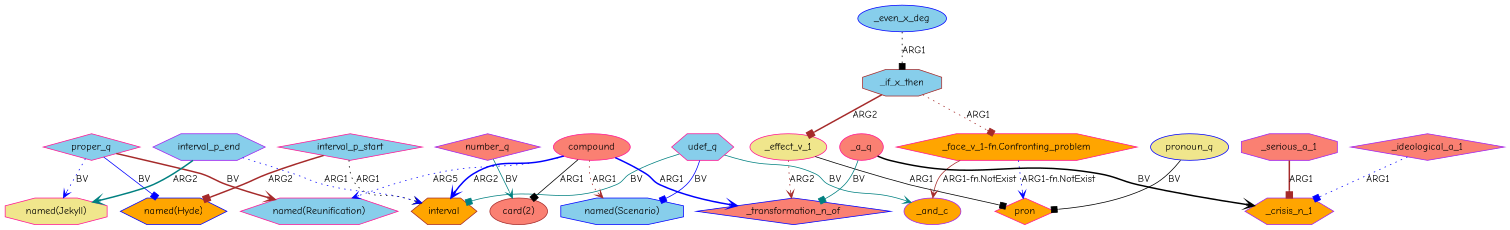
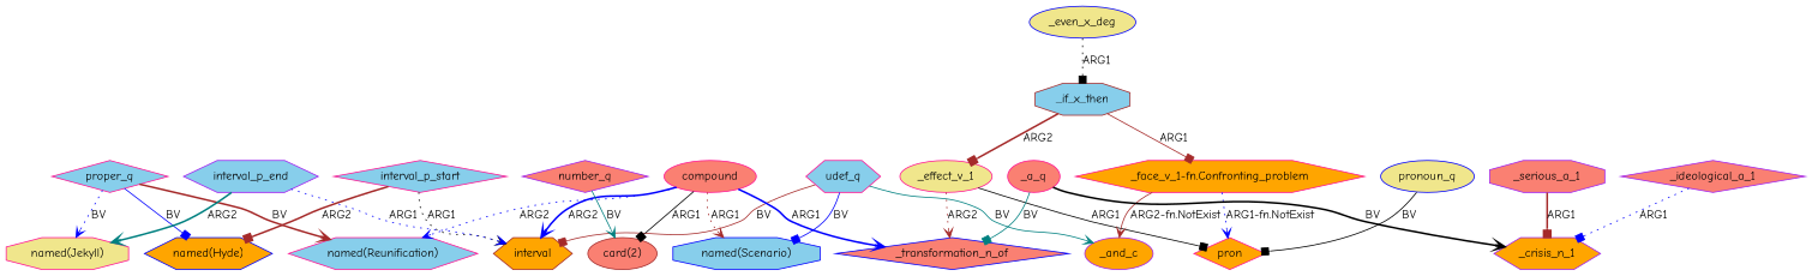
  digraph {
    fontname="Comic Neue"
    node [color=deeppink fillcolor=skyblue fontname="Comic Neue" shape=ellipse style=filled]
    edge [arrowhead=vee color=brown fontname="Comic Neue" style=dotted]
    _if_x_then [color=brown shape=octagon]
    _effect_v_1 [fillcolor=khaki]
    "_face_v_1-fn.Confronting_problem" [fillcolor=orange shape=hexagon]
    _transformation_n_of [color=blue fillcolor=salmon shape=diamond]
    pron [fillcolor=orange shape=diamond]
    _and_c [color=purple fillcolor=orange]
    proper_q [shape=diamond]
    "named(Jekyll)" [fillcolor=khaki shape=octagon]
    "named(Reunification)" [shape=hexagon]
    "named(Hyde)" [color=blue fillcolor=orange shape=hexagon]
    udef_q [shape=hexagon]
    "named(Scenario)" [color=blue shape=octagon]
    interval [color=brown fillcolor=orange shape=hexagon]
    compound [fillcolor=salmon]
    "card(2)" [color=brown fillcolor=salmon]
    _a_q [fillcolor=salmon]
    _crisis_n_1 [color=purple fillcolor=orange shape=hexagon]
-   _even_x_deg [color=blue]
+   _even_x_deg [color=blue fillcolor=khaki]
    _serious_a_1 [color=purple fillcolor=salmon shape=octagon]
    pronoun_q [color=blue fillcolor=khaki]
    interval_p_start [shape=diamond]
    interval_p_end [color=purple shape=hexagon]
    _ideological_a_1 [color=purple fillcolor=salmon shape=diamond]
    number_q [color=purple fillcolor=salmon shape=diamond]
    _if_x_then -> _effect_v_1 [arrowhead=box label=ARG2 style=bold]
-   _if_x_then -> "_face_v_1-fn.Confronting_problem" [arrowhead=box label=ARG1]
+   _if_x_then -> "_face_v_1-fn.Confronting_problem" [arrowhead=box label=ARG1 style=solid]
    _effect_v_1 -> _transformation_n_of [label=ARG2]
    _effect_v_1 -> pron [arrowhead=box color=black label=ARG1 style=solid]
    "_face_v_1-fn.Confronting_problem" -> pron [color=blue label="ARG1-fn.NotExist"]
-   "_face_v_1-fn.Confronting_problem" -> _and_c [label="ARG1-fn.NotExist" style=solid]
+   "_face_v_1-fn.Confronting_problem" -> _and_c [label="ARG2-fn.NotExist" style=solid]
    proper_q -> "named(Jekyll)" [color=blue label=BV]
    proper_q -> "named(Reunification)" [label=BV style=bold]
    proper_q -> "named(Hyde)" [arrowhead=box color=blue label=BV style=solid]
    udef_q -> _and_c [color=teal label=BV style=solid]
    udef_q -> "named(Scenario)" [arrowhead=box color=blue label=BV style=solid]
-   udef_q -> interval [arrowhead=box color=teal label=BV style=solid]
+   udef_q -> interval [arrowhead=box label=BV style=solid]
    compound -> _transformation_n_of [color=blue label=ARG1 style=bold]
-   compound -> "named(Reunification)" [color=blue label=ARG5]
+   compound -> "named(Reunification)" [color=blue label=ARG2]
    compound -> "named(Scenario)" [label=ARG1]
    compound -> interval [color=blue label=ARG2 style=bold]
    compound -> "card(2)" [arrowhead=box color=black label=ARG1 style=solid]
    _a_q -> _transformation_n_of [arrowhead=box color=teal label=BV style=solid]
    _a_q -> _crisis_n_1 [color=black label=BV style=bold]
    _even_x_deg -> _if_x_then [arrowhead=box color=black label=ARG1]
    _serious_a_1 -> _crisis_n_1 [arrowhead=box label=ARG1 style=bold]
    pronoun_q -> pron [arrowhead=box color=black label=BV style=solid]
    interval_p_start -> "named(Hyde)" [arrowhead=box label=ARG2 style=bold]
    interval_p_start -> interval [color=black label=ARG1]
    interval_p_end -> "named(Jekyll)" [color=teal label=ARG2 style=bold]
    interval_p_end -> interval [color=blue label=ARG1]
    _ideological_a_1 -> _crisis_n_1 [arrowhead=box color=blue label=ARG1]
    number_q -> "card(2)" [color=teal label=BV style=solid]
  }
